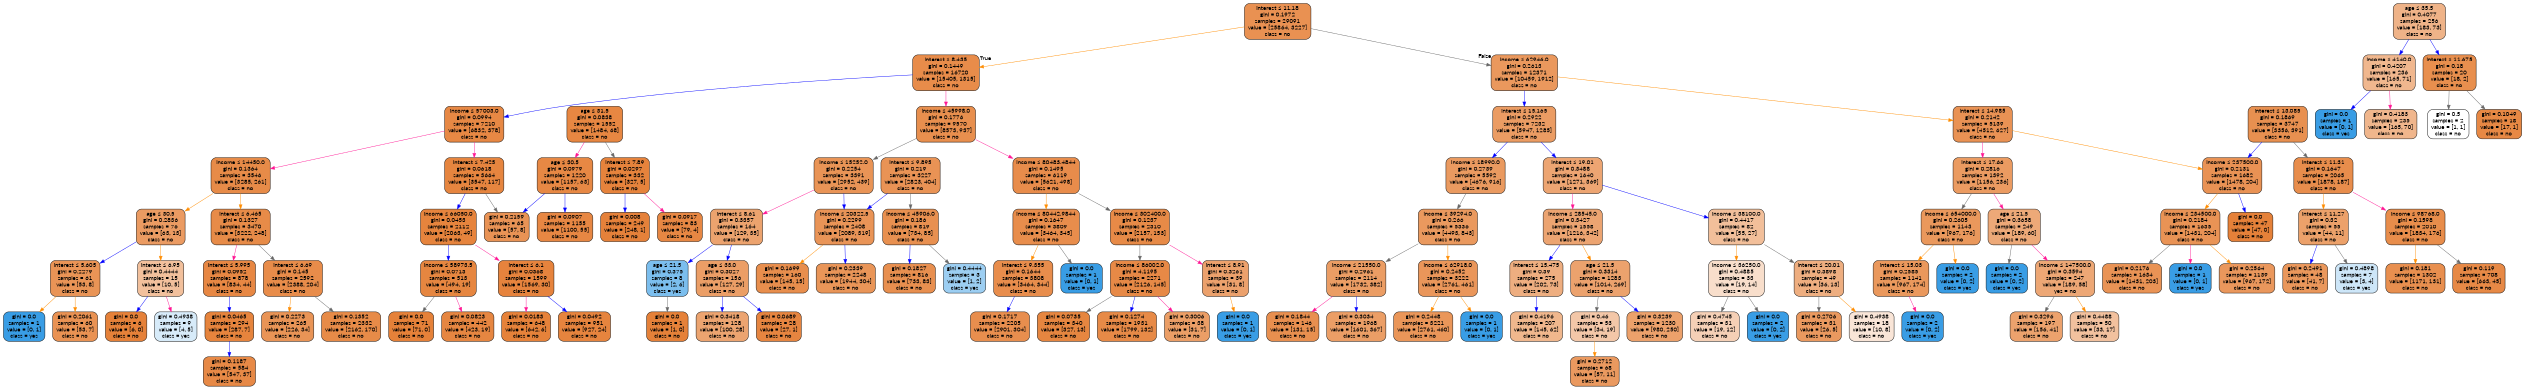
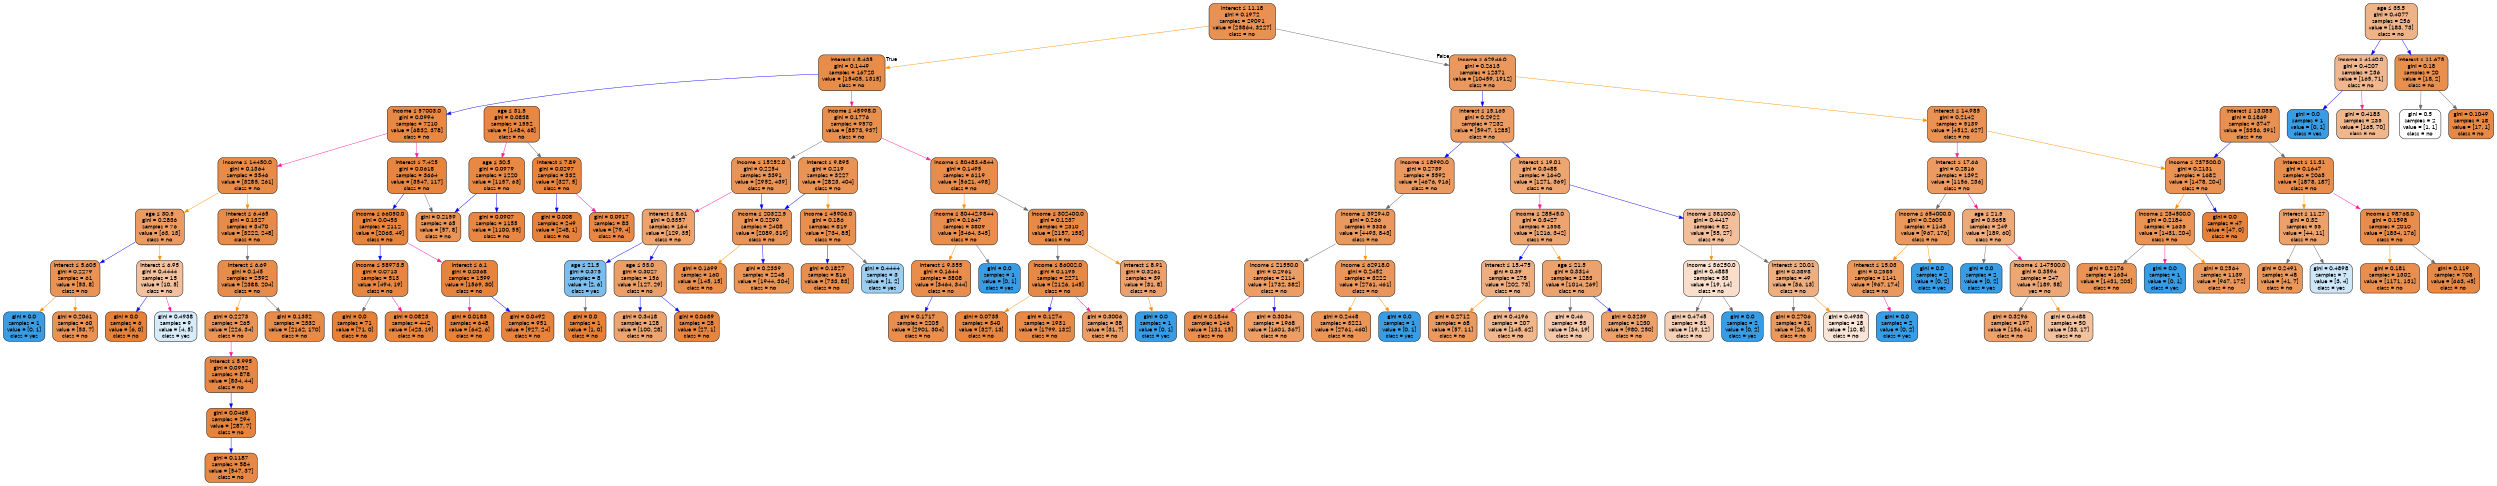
  digraph {
    fontname=Lato
    node [color=black fillcolor="#399de5ff" fontname=Lato shape=box style="filled, rounded"]
    edge [color=blue fontname=Lato]
    n1 [fillcolor="#e58139df" label=<interest &le; 11.18<br/>gini = 0.1972<br/>samples = 29091<br/>value = [25864, 3227]<br/>class = no>]
    n2 [fillcolor="#e58139e9" label=<interest &le; 8.435<br/>gini = 0.1449<br/>samples = 16720<br/>value = [15405, 1315]<br/>class = no>]
    n3 [fillcolor="#e58139d0" label=<income &le; 62946.0<br/>gini = 0.2613<br/>samples = 12371<br/>value = [10459, 1912]<br/>class = no>]
    n4 [fillcolor="#e58139f1" label=<income &le; 57003.0<br/>gini = 0.0994<br/>samples = 7210<br/>value = [6832, 378]<br/>class = no>]
    n5 [fillcolor="#e58139e3" label=<income &le; 45998.0<br/>gini = 0.1776<br/>samples = 9570<br/>value = [8573, 937]<br/>class = no>]
    n6 [fillcolor="#e58139c8" label=<interest &le; 15.165<br/>gini = 0.2922<br/>samples = 7232<br/>value = [5947, 1285]<br/>class = no>]
    n7 [fillcolor="#e58139dc" label=<interest &le; 14.985<br/>gini = 0.2142<br/>samples = 5139<br/>value = [4512, 627]<br/>class = no>]
    n8 [fillcolor="#e58139eb" label=<income &le; 14450.0<br/>gini = 0.1364<br/>samples = 3546<br/>value = [3285, 261]<br/>class = no>]
    n9 [fillcolor="#e58139f7" label=<interest &le; 7.425<br/>gini = 0.0618<br/>samples = 3664<br/>value = [3547, 117]<br/>class = no>]
    n10 [fillcolor="#e58139d9" label=<income &le; 15252.0<br/>gini = 0.2254<br/>samples = 3391<br/>value = [2952, 439]<br/>class = no>]
    n11 [fillcolor="#e58139e8" label=<income &le; 80483.4844<br/>gini = 0.1495<br/>samples = 6119<br/>value = [5621, 498]<br/>class = no>]
    n12 [fillcolor="#e58139ca" label=<age &le; 30.5<br/>gini = 0.2836<br/>samples = 76<br/>value = [63, 13]<br/>class = no>]
    n13 [fillcolor="#e58139eb" label=<interest &le; 6.465<br/>gini = 0.1327<br/>samples = 3470<br/>value = [3222, 248]<br/>class = no>]
    n14 [fillcolor="#e58139f9" label=<income &le; 66050.0<br/>gini = 0.0453<br/>samples = 2112<br/>value = [2063, 49]<br/>class = no>]
    n15 [fillcolor="#e58139db" label=<gini = 0.2159<br/>samples = 65<br/>value = [57, 8]<br/>class = no>]
    n16 [fillcolor="#e58139d9" label=<interest &le; 5.605<br/>gini = 0.2279<br/>samples = 61<br/>value = [53, 8]<br/>class = no>]
    n17 [fillcolor="#e581397f" label=<interest &le; 6.95<br/>gini = 0.4444<br/>samples = 15<br/>value = [10, 5]<br/>class = no>]
    n18 [fillcolor="#e58139f2" label=<interest &le; 5.995<br/>gini = 0.0952<br/>samples = 878<br/>value = [834, 44]<br/>class = no>]
    n19 [fillcolor="#e58139e9" label=<interest &le; 6.69<br/>gini = 0.145<br/>samples = 2592<br/>value = [2388, 204]<br/>class = no>]
    n20 [label=<gini = 0.0<br/>samples = 1<br/>value = [0, 1]<br/>class = yes>]
    n21 [fillcolor="#e58139dd" label=<gini = 0.2061<br/>samples = 60<br/>value = [53, 7]<br/>class = no>]
    n22 [fillcolor="#e58139ff" label=<gini = 0.0<br/>samples = 6<br/>value = [6, 0]<br/>class = no>]
    n23 [fillcolor="#399de533" label=<gini = 0.4938<br/>samples = 9<br/>value = [4, 5]<br/>class = yes>]
    n24 [fillcolor="#e58139f9" label=<gini = 0.0465<br/>samples = 294<br/>value = [287, 7]<br/>class = no>]
    n25 [fillcolor="#e58139d9" label=<gini = 0.2273<br/>samples = 265<br/>value = [226, 34]<br/>class = no>]
    n26 [fillcolor="#e58139eb" label=<gini = 0.1352<br/>samples = 2332<br/>value = [2162, 170]<br/>class = no>]
    n27 [fillcolor="#e58139ee" label=<gini = 0.1187<br/>samples = 584<br/>value = [547, 37]<br/>class = no>]
    n28 [fillcolor="#e58139f5" label=<income &le; 58973.5<br/>gini = 0.0713<br/>samples = 513<br/>value = [494, 19]<br/>class = no>]
    n29 [fillcolor="#e58139fa" label=<interest &le; 6.1<br/>gini = 0.0368<br/>samples = 1599<br/>value = [1569, 30]<br/>class = no>]
    n30 [fillcolor="#e58139f3" label=<age &le; 31.5<br/>gini = 0.0838<br/>samples = 1552<br/>value = [1484, 68]<br/>class = no>]
    n31 [fillcolor="#e58139f1" label=<age &le; 30.5<br/>gini = 0.0979<br/>samples = 1220<br/>value = [1157, 63]<br/>class = no>]
    n32 [fillcolor="#e58139fb" label=<interest &le; 7.89<br/>gini = 0.0297<br/>samples = 332<br/>value = [327, 5]<br/>class = no>]
    n33 [fillcolor="#e58139ff" label=<gini = 0.0<br/>samples = 71<br/>value = [71, 0]<br/>class = no>]
    n34 [fillcolor="#e58139f4" label=<gini = 0.0823<br/>samples = 442<br/>value = [423, 19]<br/>class = no>]
    n35 [fillcolor="#e58139fd" label=<gini = 0.0183<br/>samples = 648<br/>value = [642, 6]<br/>class = no>]
    n36 [fillcolor="#e58139f8" label=<gini = 0.0492<br/>samples = 951<br/>value = [927, 24]<br/>class = no>]
    n37 [fillcolor="#e58139f2" label=<gini = 0.0907<br/>samples = 1155<br/>value = [1100, 55]<br/>class = no>]
    n38 [fillcolor="#e58139fe" label=<gini = 0.008<br/>samples = 249<br/>value = [248, 1]<br/>class = no>]
    n39 [fillcolor="#e58139f2" label=<gini = 0.0917<br/>samples = 83<br/>value = [79, 4]<br/>class = no>]
    n40 [fillcolor="#e58139ba" label=<interest &le; 8.61<br/>gini = 0.3357<br/>samples = 164<br/>value = [129, 35]<br/>class = no>]
    n41 [fillcolor="#e58139d8" label=<income &le; 20322.5<br/>gini = 0.2299<br/>samples = 2408<br/>value = [2089, 319]<br/>class = no>]
    n42 [fillcolor="#e58139e6" label=<income &le; 80442.9844<br/>gini = 0.1647<br/>samples = 3809<br/>value = [3464, 345]<br/>class = no>]
    n43 [fillcolor="#e58139ed" label=<income &le; 302400.0<br/>gini = 0.1237<br/>samples = 2310<br/>value = [2157, 153]<br/>class = no>]
    n44 [fillcolor="#399de5aa" label=<age &le; 21.5<br/>gini = 0.375<br/>samples = 8<br/>value = [2, 6]<br/>class = yes>]
    n45 [fillcolor="#e58139c5" label=<age &le; 33.0<br/>gini = 0.3027<br/>samples = 156<br/>value = [127, 29]<br/>class = no>]
    n46 [fillcolor="#e58139db" label=<interest &le; 9.895<br/>gini = 0.219<br/>samples = 3227<br/>value = [2823, 404]<br/>class = no>]
    n47 [fillcolor="#e58139e1" label=<income &le; 45906.0<br/>gini = 0.186<br/>samples = 819<br/>value = [734, 85]<br/>class = no>]
    n48 [fillcolor="#e58139ff" label=<gini = 0.0<br/>samples = 1<br/>value = [1, 0]<br/>class = no>]
    n49 [fillcolor="#e58139b8" label=<gini = 0.3418<br/>samples = 128<br/>value = [100, 28]<br/>class = no>]
    n50 [fillcolor="#e58139f6" label=<gini = 0.0689<br/>samples = 28<br/>value = [27, 1]<br/>class = no>]
    n51 [fillcolor="#e58139e2" label=<gini = 0.1827<br/>samples = 816<br/>value = [733, 83]<br/>class = no>]
    n52 [fillcolor="#399de57f" label=<gini = 0.4444<br/>samples = 3<br/>value = [1, 2]<br/>class = yes>]
    n53 [fillcolor="#e58139e5" label=<gini = 0.1699<br/>samples = 160<br/>value = [145, 15]<br/>class = no>]
    n54 [fillcolor="#e58139d7" label=<gini = 0.2339<br/>samples = 2248<br/>value = [1944, 304]<br/>class = no>]
    n55 [fillcolor="#e58139e6" label=<interest &le; 9.355<br/>gini = 0.1644<br/>samples = 3808<br/>value = [3464, 344]<br/>class = no>]
    n56 [label=<gini = 0.0<br/>samples = 1<br/>value = [0, 1]<br/>class = yes>]
-   n57 [fillcolor="#e58139ee" label=<income &le; 86002.0<br/>gini = 4.1195<br/>samples = 2271<br/>value = [2126, 145]<br/>class = no>]
+   n57 [fillcolor="#e58139ee" label=<income &le; 86002.0<br/>gini = 0.1195<br/>samples = 2271<br/>value = [2126, 145]<br/>class = no>]
    n58 [fillcolor="#e58139bd" label=<interest &le; 8.91<br/>gini = 0.3261<br/>samples = 39<br/>value = [31, 8]<br/>class = no>]
    n59 [fillcolor="#e58139e4" label=<gini = 0.1717<br/>samples = 2205<br/>value = [2901, 304]<br/>class = no>]
    n60 [fillcolor="#e58139f5" label=<gini = 0.0735<br/>samples = 340<br/>value = [327, 13]<br/>class = no>]
    n61 [fillcolor="#e58139ec" label=<gini = 0.1274<br/>samples = 1931<br/>value = [1799, 132]<br/>class = no>]
    n62 [fillcolor="#e58139c5" label=<gini = 0.3006<br/>samples = 38<br/>value = [31, 7]<br/>class = no>]
    n63 [label=<gini = 0.0<br/>samples = 1<br/>value = [0, 1]<br/>class = yes>]
    n64 [fillcolor="#e58139cd" label=<income &le; 18990.0<br/>gini = 0.2739<br/>samples = 5592<br/>value = [4676, 916]<br/>class = no>]
    n65 [fillcolor="#e58139b5" label=<interest &le; 19.01<br/>gini = 0.3488<br/>samples = 1640<br/>value = [1271, 369]<br/>class = no>]
    n66 [fillcolor="#e58139cb" label=<interest &le; 17.66<br/>gini = 0.2816<br/>samples = 1392<br/>value = [1156, 236]<br/>class = no>]
    n67 [fillcolor="#e58139dc" label=<income &le; 237500.0<br/>gini = 0.2131<br/>samples = 1682<br/>value = [1478, 204]<br/>class = no>]
    n68 [fillcolor="#e58139cf" label=<income &le; 39294.0<br/>gini = 0.266<br/>samples = 5336<br/>value = [4493, 843]<br/>class = no>]
    n69 [fillcolor="#e58139b7" label=<income &le; 28545.0<br/>gini = 0.3427<br/>samples = 1558<br/>value = [1216, 342]<br/>class = no>]
    n70 [fillcolor="#e5813982" label=<income &le; 38100.0<br/>gini = 0.4417<br/>samples = 82<br/>value = [55, 27]<br/>class = no>]
    n71 [fillcolor="#e5813999" label=<age &le; 35.5<br/>gini = 0.4077<br/>samples = 256<br/>value = [183, 73]<br/>class = no>]
    n72 [fillcolor="#e5813991" label=<income &le; 4140.0<br/>gini = 0.4207<br/>samples = 236<br/>value = [165, 71]<br/>class = no>]
    n73 [fillcolor="#e58139e3" label=<interest &le; 11.675<br/>gini = 0.18<br/>samples = 20<br/>value = [18, 2]<br/>class = no>]
    n74 [fillcolor="#e58139c7" label=<income &le; 21550.0<br/>gini = 0.2961<br/>samples = 2114<br/>value = [1732, 382]<br/>class = no>]
    n75 [fillcolor="#e58139d4" label=<income &le; 62918.0<br/>gini = 0.2452<br/>samples = 3222<br/>value = [2761, 461]<br/>class = no>]
    n76 [label=<gini = 0.0<br/>samples = 1<br/>value = [0, 1]<br/>class = yes>]
    n77 [fillcolor="#e5813993" label=<gini = 0.4183<br/>samples = 235<br/>value = [165, 70]<br/>class = no>]
    n78 [fillcolor="#e5813900" label=<gini = 0.5<br/>samples = 2<br/>value = [1, 1]<br/>class = no>]
    n79 [fillcolor="#e58139f0" label=<gini = 0.1049<br/>samples = 18<br/>value = [17, 1]<br/>class = no>]
    n80 [fillcolor="#e58139e2" label=<gini = 0.1844<br/>samples = 146<br/>value = [131, 15]<br/>class = no>]
    n81 [fillcolor="#e58139c5" label=<gini = 0.3034<br/>samples = 1968<br/>value = [1601, 367]<br/>class = no>]
    n82 [fillcolor="#e58139d5" label=<gini = 0.2448<br/>samples = 3221<br/>value = [2761, 460]<br/>class = no>]
    n83 [label=<gini = 0.0<br/>samples = 1<br/>value = [0, 1]<br/>class = yes>]
    n84 [fillcolor="#e58139a3" label=<interest &le; 15.475<br/>gini = 0.39<br/>samples = 275<br/>value = [202, 73]<br/>class = no>]
    n85 [fillcolor="#e58139bb" label=<age &le; 21.5<br/>gini = 0.3314<br/>samples = 1283<br/>value = [1014, 269]<br/>class = no>]
    n86 [fillcolor="#e5813943" label=<income &le; 36250.0<br/>gini = 0.4885<br/>samples = 33<br/>value = [19, 14]<br/>class = no>]
    n87 [fillcolor="#e58139a3" label=<interest &le; 20.01<br/>gini = 0.3898<br/>samples = 49<br/>value = [36, 13]<br/>class = no>]
    n88 [fillcolor="#e58139ce" label=<gini = 0.2712<br/>samples = 68<br/>value = [57, 11]<br/>class = no>]
    n89 [fillcolor="#e5813992" label=<gini = 0.4196<br/>samples = 207<br/>value = [145, 62]<br/>class = no>]
    n90 [fillcolor="#e5813970" label=<gini = 0.46<br/>samples = 53<br/>value = [34, 19]<br/>class = no>]
    n91 [fillcolor="#e58139be" label=<gini = 0.3239<br/>samples = 1230<br/>value = [980, 250]<br/>class = no>]
    n92 [fillcolor="#e581395e" label=<gini = 0.4745<br/>samples = 31<br/>value = [19, 12]<br/>class = no>]
    n93 [label=<gini = 0.0<br/>samples = 2<br/>value = [0, 2]<br/>class = yes>]
    n94 [fillcolor="#e58139ce" label=<gini = 0.2706<br/>samples = 31<br/>value = [26, 5]<br/>class = no>]
    n95 [fillcolor="#e5813933" label=<gini = 0.4938<br/>samples = 18<br/>value = [10, 8]<br/>class = no>]
    n96 [fillcolor="#e58139e1" label=<interest &le; 13.085<br/>gini = 0.1869<br/>samples = 3747<br/>value = [3356, 391]<br/>class = no>]
    n97 [fillcolor="#e58139e6" label=<interest &le; 11.31<br/>gini = 0.1647<br/>samples = 2065<br/>value = [1878, 187]<br/>class = no>]
    n98 [fillcolor="#e58139d1" label=<income &le; 654000.0<br/>gini = 0.2605<br/>samples = 1143<br/>value = [967, 176]<br/>class = no>]
    n99 [fillcolor="#e58139ae" label=<age &le; 21.5<br/>gini = 0.3658<br/>samples = 249<br/>value = [189, 60]<br/>class = no>]
    n100 [fillcolor="#e58139bf" label=<interest &le; 11.27<br/>gini = 0.32<br/>samples = 55<br/>value = [44, 11]<br/>class = no>]
    n101 [fillcolor="#e58139e7" label=<income &le; 98768.0<br/>gini = 0.1598<br/>samples = 2010<br/>value = [1834, 176]<br/>class = no>]
    n102 [fillcolor="#e58139db" label=<income &le; 234500.0<br/>gini = 0.2184<br/>samples = 1635<br/>value = [1431, 204]<br/>class = no>]
    n103 [fillcolor="#e58139ff" label=<gini = 0.0<br/>samples = 47<br/>value = [47, 0]<br/>class = no>]
    n104 [fillcolor="#e58139d3" label=<gini = 0.2491<br/>samples = 48<br/>value = [41, 7]<br/>class = no>]
    n105 [fillcolor="#399de540" label=<gini = 0.4898<br/>samples = 7<br/>value = [3, 4]<br/>class = yes>]
    n106 [fillcolor="#e58139e2" label=<gini = 0.181<br/>samples = 1302<br/>value = [1171, 131]<br/>class = no>]
    n107 [fillcolor="#e58139ee" label=<gini = 0.119<br/>samples = 708<br/>value = [663, 45]<br/>class = no>]
    n108 [fillcolor="#e58139db" label=<gini = 0.2176<br/>samples = 1634<br/>value = [1431, 203]<br/>class = no>]
    n109 [label=<gini = 0.0<br/>samples = 1<br/>value = [0, 1]<br/>class = yes>]
    n110 [fillcolor="#e58139d2" label=<gini = 0.2564<br/>samples = 1139<br/>value = [967, 172]<br/>class = no>]
    n111 [fillcolor="#e58139d1" label=<interest &le; 15.03<br/>gini = 0.2585<br/>samples = 1141<br/>value = [967, 174]<br/>class = no>]
    n112 [label=<gini = 0.0<br/>samples = 2<br/>value = [0, 2]<br/>class = yes>]
    n113 [label=<gini = 0.0<br/>samples = 2<br/>value = [0, 2]<br/>class = yes>]
    n114 [fillcolor="#e58139b1" label=<income &le; 147500.0<br/>gini = 0.3594<br/>samples = 247<br/>value = [189, 58]<br/>yes = no>]
    n115 [label=<gini = 0.0<br/>samples = 2<br/>value = [0, 2]<br/>class = yes>]
    n116 [fillcolor="#e58139bc" label=<gini = 0.3296<br/>samples = 197<br/>value = [156, 41]<br/>class = no>]
    n117 [fillcolor="#e581397c" label=<gini = 0.4488<br/>samples = 50<br/>value = [33, 17]<br/>class = no>]
    n1 -> n2 [color=darkorange headlabel=True labelangle=45 labeldistance=2.5]
    n1 -> n3 [color=gray40 headlabel=False labelangle=-45 labeldistance=2.5]
    n2 -> n4
    n2 -> n5 [color=deeppink]
    n3 -> n6
    n3 -> n7 [color=darkorange]
    n4 -> n8 [color=deeppink]
    n4 -> n9 [color=deeppink]
    n5 -> n10 [color=gray40]
    n5 -> n11 [color=deeppink]
    n6 -> n64
    n6 -> n65
    n7 -> n66 [color=deeppink]
    n7 -> n67 [color=darkorange]
    n8 -> n12 [color=darkorange]
    n8 -> n13 [color=darkorange]
    n9 -> n14
    n9 -> n15 [color=gray40]
    n10 -> n40 [color=deeppink]
    n10 -> n41
    n11 -> n42 [color=darkorange]
    n11 -> n43 [color=gray40]
    n12 -> n16
    n12 -> n17 [color=darkorange]
-   n13 -> n18 [color=deeppink]
+   n25 -> n18 [color=deeppink]
    n13 -> n19 [color=gray40]
    n14 -> n28
    n14 -> n29 [color=deeppink]
    n16 -> n20 [color=darkorange]
    n16 -> n21 [color=darkorange]
    n17 -> n22
    n17 -> n23 [color=deeppink]
    n18 -> n24
    n19 -> n25 [color=darkorange]
    n19 -> n26 [color=gray40]
    n24 -> n27
    n28 -> n33 [color=gray40]
    n28 -> n34 [color=deeppink]
    n29 -> n35 [color=deeppink]
    n29 -> n36
    n30 -> n31 [color=deeppink]
    n30 -> n32 [color=gray40]
    n31 -> n15
    n31 -> n37
    n32 -> n38
    n32 -> n39 [color=deeppink]
    n40 -> n44
    n40 -> n45
    n41 -> n53 [color=darkorange]
    n41 -> n54
    n42 -> n55 [color=darkorange]
    n42 -> n56 [color=gray40]
    n43 -> n57 [color=gray40]
-   n43 -> n58 [color=deeppink]
+   n43 -> n58 [color=darkorange]
    n44 -> n48 [color=gray40]
    n45 -> n49
    n45 -> n50
    n46 -> n41
-   n46 -> n47 [color=gray40]
+   n46 -> n47 [color=darkorange]
    n47 -> n51
    n47 -> n52 [color=gray40]
    n55 -> n59
-   n57 -> n60 [color=gray40]
+   n57 -> n60 [color=darkorange]
    n57 -> n61
    n57 -> n62 [color=deeppink]
    n58 -> n63 [color=darkorange]
    n64 -> n68 [color=gray40]
    n65 -> n69 [color=deeppink]
    n65 -> n70
    n66 -> n98 [color=gray40]
    n66 -> n99 [color=deeppink]
    n67 -> n102 [color=darkorange]
    n67 -> n103
    n68 -> n74 [color=gray40]
    n68 -> n75 [color=darkorange]
    n69 -> n84
    n69 -> n85 [color=darkorange]
    n70 -> n86 [color=darkorange]
    n70 -> n87 [color=gray40]
    n71 -> n72
    n71 -> n73
    n72 -> n76
    n72 -> n77 [color=deeppink]
    n73 -> n78 [color=gray40]
    n73 -> n79 [color=gray40]
    n74 -> n80 [color=deeppink]
    n74 -> n81
    n75 -> n82 [color=darkorange]
    n75 -> n83 [color=darkorange]
-   n90 -> n88 [color=darkorange]
+   n84 -> n88 [color=darkorange]
    n84 -> n89
    n85 -> n90 [color=gray40]
    n85 -> n91
    n86 -> n92 [color=gray40]
    n86 -> n93 [color=gray40]
    n87 -> n94 [color=gray40]
    n87 -> n95 [color=darkorange]
    n96 -> n67
    n96 -> n97 [color=gray40]
    n97 -> n100 [color=darkorange]
    n97 -> n101 [color=deeppink]
    n98 -> n111 [color=darkorange]
    n98 -> n112 [color=darkorange]
    n99 -> n113 [color=gray40]
    n99 -> n114 [color=deeppink]
-   n100 -> n104
+   n100 -> n104 [color=gray40]
    n100 -> n105 [color=gray40]
    n101 -> n106 [color=darkorange]
    n101 -> n107 [color=gray40]
    n102 -> n108 [color=gray40]
    n102 -> n109 [color=deeppink]
    n102 -> n110 [color=darkorange]
    n111 -> n115 [color=deeppink]
    n114 -> n116 [color=gray40]
    n114 -> n117 [color=darkorange]
  }
